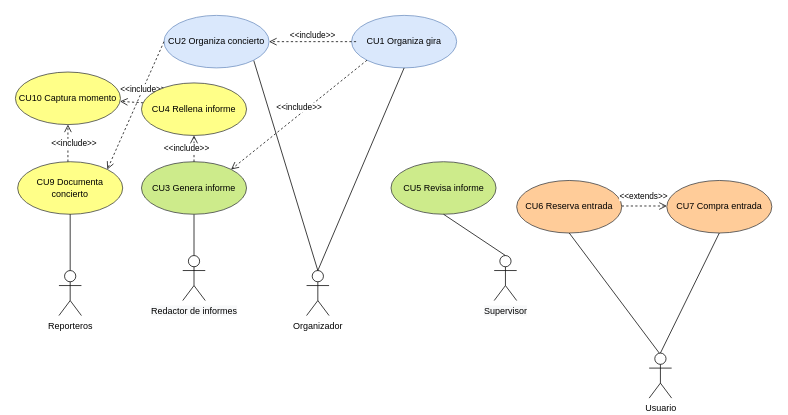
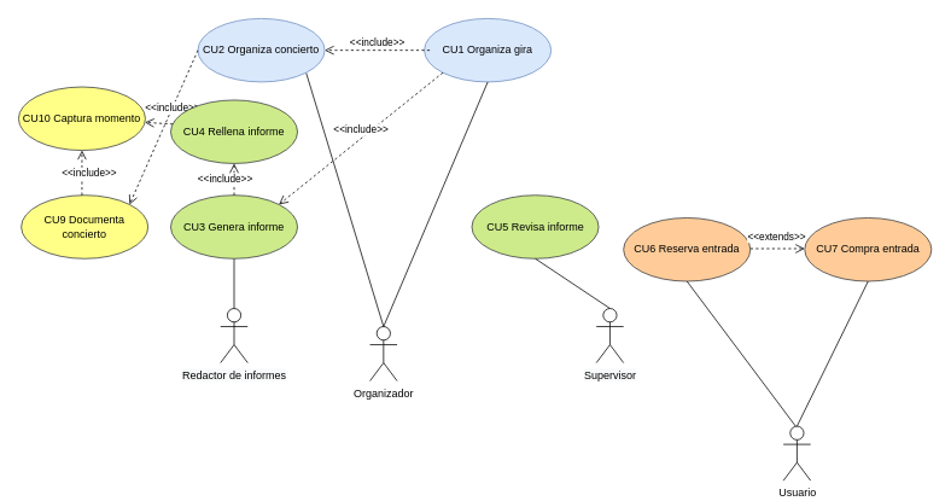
  <mxCell id="0" />
  <mxCell id="1" parent="0" />
  <mxCell id="2" value="Organizador" style="shape=umlActor;verticalLabelPosition=bottom;labelBackgroundColor=#ffffff;verticalAlign=top;html=1;" parent="1" vertex="1"><mxGeometry x="408" y="360" width="30" height="60" as="geometry" /></mxCell>
  <mxCell id="3" value="CU1 Organiza gira" style="ellipse;whiteSpace=wrap;html=1;fillColor=#dae8fc;strokeColor=#6c8ebf;" parent="1" vertex="1"><mxGeometry x="468" y="20" width="140" height="70" as="geometry" /></mxCell>
  <mxCell id="4" value="" style="edgeStyle=orthogonalEdgeStyle;rounded=0;orthogonalLoop=1;jettySize=auto;html=1;endArrow=none;endFill=0;" parent="1" source="5" target="9" edge="1"><mxGeometry relative="1" as="geometry" /></mxCell>
  <mxCell id="5" value="&lt;span style=&quot;background-color: rgb(248 , 249 , 250)&quot;&gt;Redactor de informes&lt;br&gt;&lt;/span&gt;" style="shape=umlActor;verticalLabelPosition=bottom;labelBackgroundColor=#ffffff;verticalAlign=top;html=1;" parent="1" vertex="1"><mxGeometry x="243" y="340" width="30" height="60" as="geometry" /></mxCell>
  <mxCell id="6" value="" style="html=1;verticalAlign=bottom;endArrow=none;entryX=1;entryY=1;entryDx=0;entryDy=0;exitX=0.5;exitY=0;exitDx=0;exitDy=0;exitPerimeter=0;strokeColor=#000000;endFill=0;" parent="1" source="2" target="8" edge="1"><mxGeometry width="80" relative="1" as="geometry"><mxPoint x="433" y="440" as="sourcePoint" /><mxPoint x="323" y="391.5" as="targetPoint" /></mxGeometry></mxCell>
  <mxCell id="7" value="&lt;span style=&quot;background-color: rgb(248 , 249 , 250)&quot;&gt;Supervisor&lt;/span&gt;" style="shape=umlActor;verticalLabelPosition=bottom;labelBackgroundColor=#ffffff;verticalAlign=top;html=1;" parent="1" vertex="1"><mxGeometry x="658" y="340" width="30" height="60" as="geometry" /></mxCell>
  <mxCell id="8" value="CU2 Organiza concierto&lt;span style=&quot;color: rgba(0 , 0 , 0 , 0) ; font-family: monospace ; font-size: 0px ; white-space: nowrap&quot;&gt;%3CmxGraphModel%3E%3Croot%3E%3CmxCell%20id%3D%220%22%2F%3E%3CmxCell%20id%3D%221%22%20parent%3D%220%22%2F%3E%3CmxCell%20id%3D%222%22%20value%3D%22Organizar%20conciertos%22%20style%3D%22ellipse%3BwhiteSpace%3Dwrap%3Bhtml%3D1%3B%22%20vertex%3D%221%22%20parent%3D%221%22%3E%3CmxGeometry%20x%3D%22295%22%20y%3D%22210%22%20width%3D%22140%22%20height%3D%2270%22%20as%3D%22geometry%22%2F%3E%3C%2FmxCell%3E%3C%2Froot%3E%3C%2FmxGraphModel%3E&lt;/span&gt;" style="ellipse;whiteSpace=wrap;html=1;fillColor=#dae8fc;strokeColor=#6c8ebf;" parent="1" vertex="1"><mxGeometry x="218" y="20" width="140" height="70" as="geometry" /></mxCell>
  <mxCell id="9" value="CU3 Genera informe" style="ellipse;whiteSpace=wrap;html=1;fillColor=#cdeb8b;strokeColor=#36393d;" parent="1" vertex="1"><mxGeometry x="188" y="215" width="140" height="70" as="geometry" /></mxCell>
  <mxCell id="10" value="CU5 Revisa informe" style="ellipse;whiteSpace=wrap;html=1;fillColor=#cdeb8b;strokeColor=#36393d;" parent="1" vertex="1"><mxGeometry x="520.5" y="215" width="140" height="70" as="geometry" /></mxCell>
  <mxCell id="11" value="Usuario" style="shape=umlActor;verticalLabelPosition=bottom;labelBackgroundColor=#ffffff;verticalAlign=top;html=1;" parent="1" vertex="1"><mxGeometry x="864.5" y="470" width="30" height="60" as="geometry" /></mxCell>
  <mxCell id="12" value="CU7 Compra entrada" style="ellipse;whiteSpace=wrap;html=1;fillColor=#ffcc99;strokeColor=#36393d;" parent="1" vertex="1"><mxGeometry x="888" y="240" width="140" height="70" as="geometry" /></mxCell>
- <mxCell id="13" value="Reporteros" style="shape=umlActor;verticalLabelPosition=bottom;labelBackgroundColor=#ffffff;verticalAlign=top;html=1;" parent="1" vertex="1"><mxGeometry x="78" y="360" width="30" height="60" as="geometry" /></mxCell>
  <mxCell id="14" value="CU9 Documenta concierto" style="ellipse;whiteSpace=wrap;html=1;fillColor=#ffff88;strokeColor=#36393d;" parent="1" vertex="1"><mxGeometry x="23" y="215" width="140" height="70" as="geometry" /></mxCell>
- <mxCell id="15" value="" style="html=1;verticalAlign=bottom;endArrow=none;entryX=0.5;entryY=1;entryDx=0;entryDy=0;exitX=0.5;exitY=0;exitDx=0;exitDy=0;exitPerimeter=0;strokeColor=#000000;endFill=0;" parent="1" source="13" target="14" edge="1"><mxGeometry width="80" relative="1" as="geometry"><mxPoint x="93" y="321" as="sourcePoint" /><mxPoint x="158" y="285" as="targetPoint" /></mxGeometry></mxCell>
  <mxCell id="16" value="" style="html=1;verticalAlign=bottom;endArrow=none;entryX=0.5;entryY=1;entryDx=0;entryDy=0;exitX=0.5;exitY=0;exitDx=0;exitDy=0;exitPerimeter=0;strokeColor=#000000;endFill=0;" parent="1" source="11" target="12" edge="1"><mxGeometry width="80" relative="1" as="geometry"><mxPoint x="894" y="450" as="sourcePoint" /><mxPoint x="974" y="450" as="targetPoint" /></mxGeometry></mxCell>
  <mxCell id="17" value="" style="html=1;verticalAlign=bottom;endArrow=none;entryX=0.5;entryY=1;entryDx=0;entryDy=0;exitX=0.5;exitY=0;exitDx=0;exitDy=0;exitPerimeter=0;strokeColor=#000000;endFill=0;" parent="1" source="7" target="10" edge="1"><mxGeometry width="80" relative="1" as="geometry"><mxPoint x="673" y="319" as="sourcePoint" /><mxPoint x="753" y="319" as="targetPoint" /></mxGeometry></mxCell>
  <mxCell id="18" value="CU10 Captura momento" style="ellipse;whiteSpace=wrap;html=1;fillColor=#ffff88;strokeColor=#36393d;" parent="1" vertex="1"><mxGeometry x="20" y="95.5" width="140" height="70" as="geometry" /></mxCell>
  <mxCell id="19" value="&amp;lt;&amp;lt;include&amp;gt;&amp;gt;" style="html=1;verticalAlign=bottom;endArrow=open;dashed=1;endSize=8;entryX=0.5;entryY=1;entryDx=0;entryDy=0;" parent="1" target="18" edge="1"><mxGeometry x="-0.394" y="-8" relative="1" as="geometry"><mxPoint x="90" y="215" as="sourcePoint" /><mxPoint x="10" y="215" as="targetPoint" /><mxPoint as="offset" /></mxGeometry></mxCell>
  <mxCell id="20" value="&amp;lt;&amp;lt;include&amp;gt;&amp;gt;" style="html=1;verticalAlign=bottom;endArrow=open;dashed=1;endSize=8;exitX=1;exitY=0.5;exitDx=0;exitDy=0;" parent="1" source="28" target="18" edge="1"><mxGeometry relative="1" as="geometry"><mxPoint x="258" y="215" as="sourcePoint" /><mxPoint x="308" y="100" as="targetPoint" /></mxGeometry></mxCell>
  <mxCell id="21" value="&amp;lt;&amp;lt;include&amp;gt;&amp;gt;" style="html=1;verticalAlign=bottom;endArrow=open;dashed=1;endSize=8;exitX=0.043;exitY=0.5;exitDx=0;exitDy=0;exitPerimeter=0;entryX=1;entryY=0.5;entryDx=0;entryDy=0;" parent="1" source="3" edge="1" target="8"><mxGeometry relative="1" as="geometry"><mxPoint x="408" y="240" as="sourcePoint" /><mxPoint x="386" y="165" as="targetPoint" /></mxGeometry></mxCell>
  <mxCell id="22" value="" style="html=1;verticalAlign=bottom;endArrow=none;entryX=0.5;entryY=1;entryDx=0;entryDy=0;exitX=0.5;exitY=0;exitDx=0;exitDy=0;exitPerimeter=0;strokeColor=#000000;endFill=0;" parent="1" source="2" target="3" edge="1"><mxGeometry width="80" relative="1" as="geometry"><mxPoint x="428" y="470" as="sourcePoint" /><mxPoint x="323" y="210.5" as="targetPoint" /></mxGeometry></mxCell>
  <mxCell id="23" value="&amp;lt;&amp;lt;include&amp;gt;&amp;gt;" style="html=1;verticalAlign=bottom;endArrow=open;dashed=1;endSize=8;exitX=0;exitY=1;exitDx=0;exitDy=0;entryX=1;entryY=0;entryDx=0;entryDy=0;" parent="1" source="3" target="9" edge="1"><mxGeometry relative="1" as="geometry"><mxPoint x="352" y="220" as="sourcePoint" /><mxPoint x="544.5" y="220" as="targetPoint" /></mxGeometry></mxCell>
  <mxCell id="24" value="CU6 Reserva entrada" style="ellipse;whiteSpace=wrap;html=1;fillColor=#ffcc99;strokeColor=#36393d;" parent="1" vertex="1"><mxGeometry x="688" y="240" width="140" height="70" as="geometry" /></mxCell>
  <mxCell id="25" value="" style="html=1;verticalAlign=bottom;endArrow=none;entryX=0.5;entryY=1;entryDx=0;entryDy=0;strokeColor=#000000;endFill=0;" parent="1" target="24" edge="1"><mxGeometry width="80" relative="1" as="geometry"><mxPoint x="878" y="470" as="sourcePoint" /><mxPoint x="960" y="320" as="targetPoint" /></mxGeometry></mxCell>
  <mxCell id="26" value="&amp;lt;&amp;lt;include&amp;gt;&amp;gt;" style="html=1;verticalAlign=bottom;endArrow=open;dashed=1;endSize=8;exitX=0;exitY=0.5;exitDx=0;exitDy=0;entryX=1;entryY=0;entryDx=0;entryDy=0;" parent="1" source="8" target="14" edge="1"><mxGeometry x="-0.177" y="3" relative="1" as="geometry"><mxPoint x="243.02" y="159.5" as="sourcePoint" /><mxPoint x="172.5" y="159" as="targetPoint" /><mxPoint as="offset" /></mxGeometry></mxCell>
  <mxCell id="27" value="&amp;lt;&amp;lt;extends&amp;gt;&amp;gt;" style="html=1;verticalAlign=bottom;endArrow=open;dashed=1;endSize=8;" parent="1" edge="1"><mxGeometry y="4" relative="1" as="geometry"><mxPoint x="828" y="274" as="sourcePoint" /><mxPoint x="888" y="274" as="targetPoint" /><mxPoint x="-1" as="offset" /></mxGeometry></mxCell>
- <mxCell id="28" value="CU4 Rellena informe" style="ellipse;whiteSpace=wrap;html=1;fillColor=#ffff88;strokeColor=#36393d;" vertex="1" parent="1"><mxGeometry x="188" y="110" width="140" height="70" as="geometry" /></mxCell>
+ <mxCell id="28" value="CU4 Rellena informe" style="ellipse;whiteSpace=wrap;html=1;fillColor=#cdeb8b;strokeColor=#36393d;" vertex="1" parent="1"><mxGeometry x="188" y="110" width="140" height="70" as="geometry" /></mxCell>
  <mxCell id="29" value="&amp;lt;&amp;lt;include&amp;gt;&amp;gt;" style="endArrow=open;endSize=12;dashed=1;html=1;exitX=0.5;exitY=0;exitDx=0;exitDy=0;entryX=0.5;entryY=1;entryDx=0;entryDy=0;" edge="1" parent="1" source="9" target="28"><mxGeometry y="10" width="160" relative="1" as="geometry"><mxPoint x="273" y="330" as="sourcePoint" /><mxPoint x="433" y="330" as="targetPoint" /><mxPoint as="offset" /></mxGeometry></mxCell>
